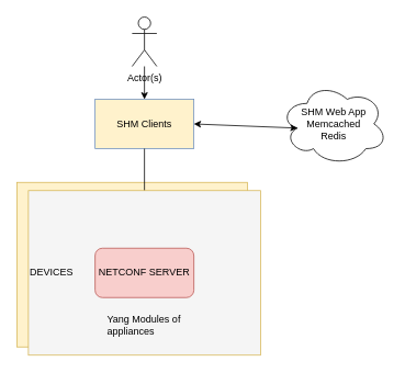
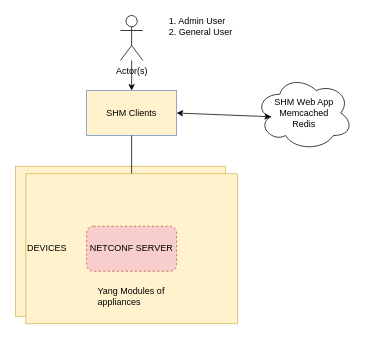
  <mxCell id="0" />
  <mxCell id="1" parent="0" />
  <mxCell id="2" value="" style="rounded=0;whiteSpace=wrap;html=1;align=left;fillColor=#fff2cc;strokeColor=#d6b656;" parent="1" vertex="1"><mxGeometry x="20" y="221" width="280" height="200" as="geometry" /></mxCell>
  <mxCell id="3" value="" style="edgeStyle=orthogonalEdgeStyle;rounded=0;orthogonalLoop=1;jettySize=auto;html=1;" parent="1" source="4" target="5" edge="1"><mxGeometry relative="1" as="geometry" /></mxCell>
  <mxCell id="4" value="Actor(s)" style="shape=umlActor;verticalLabelPosition=bottom;verticalAlign=top;html=1;outlineConnect=0;" parent="1" vertex="1"><mxGeometry x="160" y="20" width="30" height="60" as="geometry" /></mxCell>
  <mxCell id="5" value="SHM Clients" style="rounded=0;whiteSpace=wrap;html=1;fillColor=#fff2cc;strokeColor=#6c8ebf;" parent="1" vertex="1"><mxGeometry x="115" y="120" width="120" height="60" as="geometry" /></mxCell>
  <mxCell id="6" value="NETCONF" style="edgeStyle=orthogonalEdgeStyle;rounded=0;orthogonalLoop=1;jettySize=auto;html=1;" parent="1" source="5" target="8" edge="1"><mxGeometry relative="1" as="geometry"><mxPoint x="175" y="270" as="sourcePoint" /></mxGeometry></mxCell>
- <mxCell id="7" value="DEVICES" style="rounded=0;whiteSpace=wrap;html=1;align=left;fillColor=#f5f5f5;strokeColor=#d6b656;" parent="1" vertex="1"><mxGeometry x="34" y="231" width="282" height="200" as="geometry" /></mxCell>
- <mxCell id="8" value="NETCONF SERVER" style="rounded=1;whiteSpace=wrap;html=1;fillColor=#f8cecc;strokeColor=#b85450;" parent="1" vertex="1"><mxGeometry x="115" y="301" width="120" height="60" as="geometry" /></mxCell>
+ <mxCell id="7" value="DEVICES" style="rounded=0;whiteSpace=wrap;html=1;align=left;fillColor=#fff2cc;strokeColor=#d6b656;" parent="1" vertex="1"><mxGeometry x="34" y="231" width="282" height="200" as="geometry" /></mxCell>
+ <mxCell id="8" value="NETCONF SERVER" style="rounded=1;whiteSpace=wrap;html=1;fillColor=#f8cecc;strokeColor=#b85450;dashed=1;" parent="1" vertex="1"><mxGeometry x="115" y="301" width="120" height="60" as="geometry" /></mxCell>
  <mxCell id="9" value="Yang Modules of appliances" style="text;html=1;strokeColor=none;fillColor=none;align=left;verticalAlign=middle;whiteSpace=wrap;rounded=0;" parent="1" vertex="1"><mxGeometry x="128" y="380" width="95" height="30" as="geometry" /></mxCell>
+ <mxCell id="10" value="1. Admin User&lt;br&gt;2. General User" style="text;html=1;strokeColor=none;fillColor=none;align=left;verticalAlign=middle;whiteSpace=wrap;rounded=0;" parent="1" vertex="1"><mxGeometry x="223" y="20" width="97" height="30" as="geometry" /></mxCell>
  <mxCell id="11" value="SHM Web App&lt;br&gt;Memcached&lt;br&gt;Redis" style="ellipse;shape=cloud;whiteSpace=wrap;html=1;" vertex="1" parent="1"><mxGeometry x="340" y="100" width="130" height="100" as="geometry" /></mxCell>
  <mxCell id="12" value="" style="endArrow=classic;startArrow=classic;html=1;rounded=0;exitX=1;exitY=0.5;exitDx=0;exitDy=0;entryX=0.16;entryY=0.55;entryDx=0;entryDy=0;entryPerimeter=0;" edge="1" parent="1" source="5" target="11"><mxGeometry width="50" height="50" relative="1" as="geometry"><mxPoint x="280" y="150" as="sourcePoint" /><mxPoint x="330" y="100" as="targetPoint" /></mxGeometry></mxCell>
